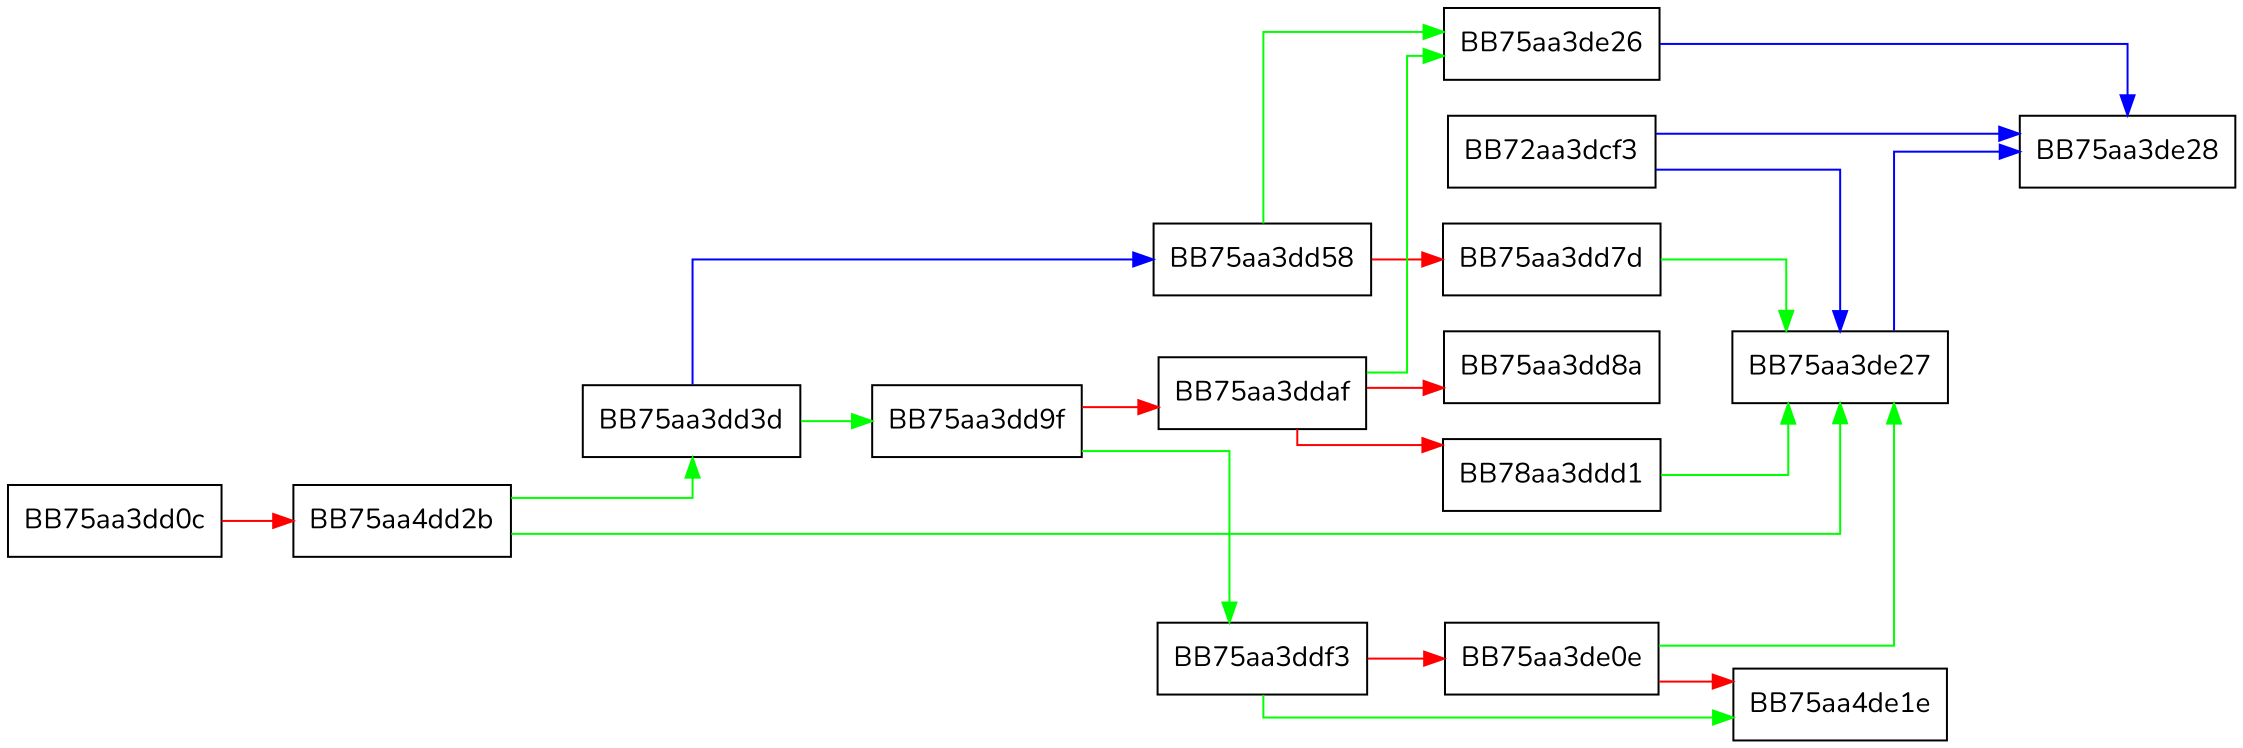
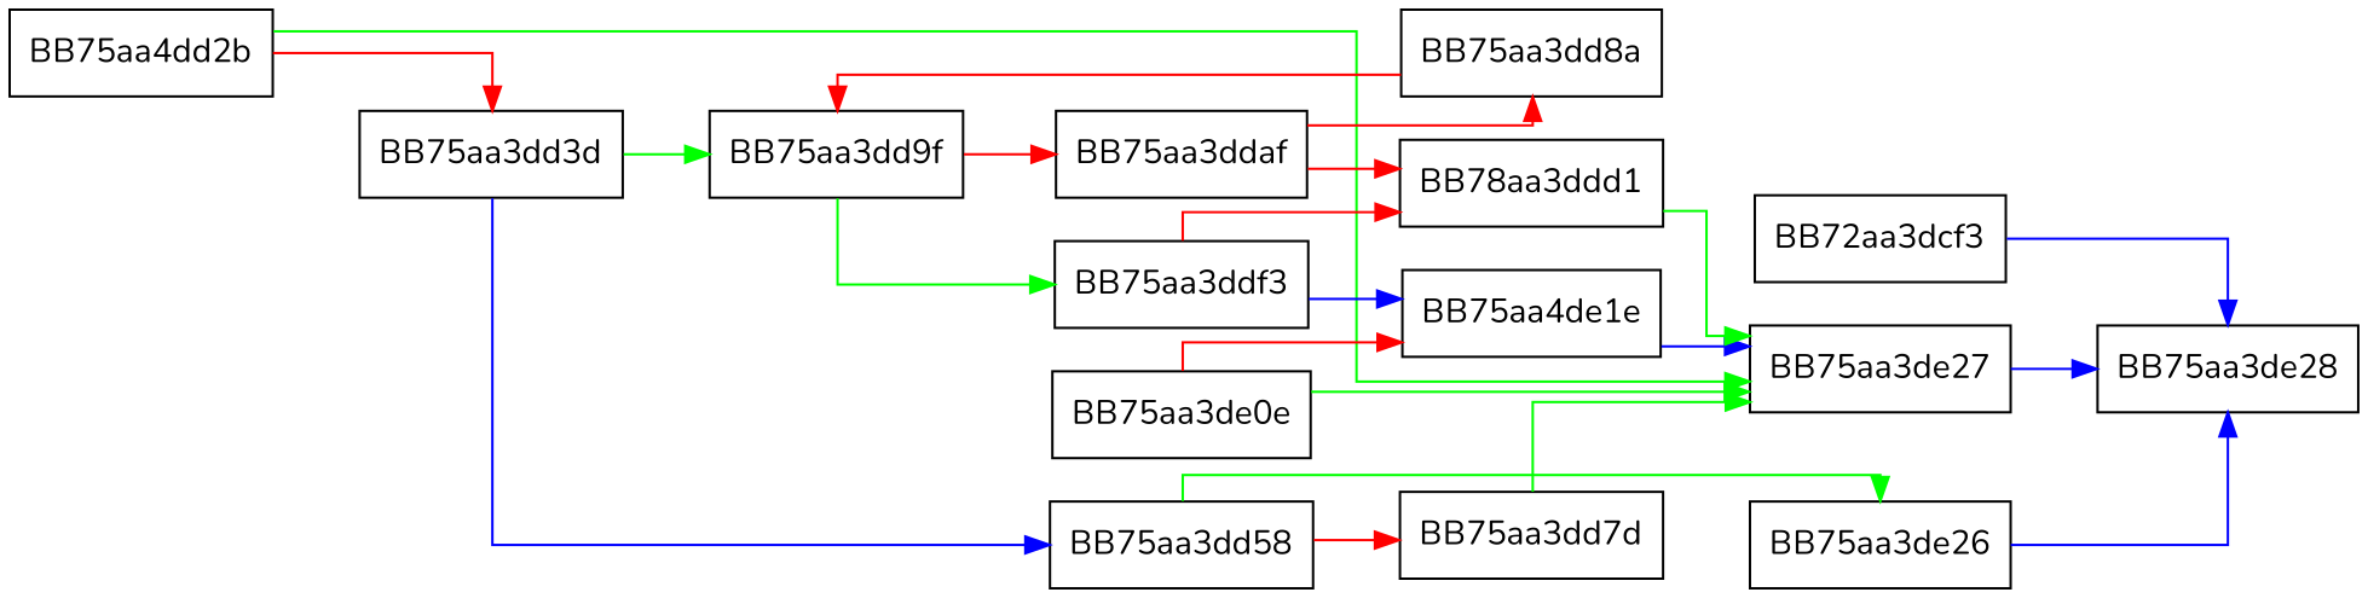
  digraph {
    fontname=Nunito
    rankdir=LR
    splines=ortho
    node [fontname=Nunito shape=box]
    edge [color=green fontname=Nunito]
    n1 [label=BB75aa4dd2b]
-   BB75aa3dd0c
    n3 [label=BB72aa3dcf3]
    BB75aa3de28
    BB75aa3de26
    n6 [label=BB75aa3de27]
    BB75aa3dd3d
    BB75aa3dd9f
    BB75aa3dd58
    n10 [label=BB75aa3ddf3]
    BB75aa3ddaf
    BB75aa3dd7d
    n13 [label=BB75aa4de1e]
    BB75aa3de0e
    BB75aa3dd8a
    n16 [label=BB78aa3ddd1]
    n1 -> n6
-   n1 -> BB75aa3dd3d
-   BB75aa3dd0c -> n1 [color=red]
+   n1 -> BB75aa3dd3d [color=red]
    n3 -> BB75aa3de28 [color=blue]
    BB75aa3de26 -> BB75aa3de28 [color=blue]
    n6 -> BB75aa3de28 [color=blue]
    BB75aa3dd3d -> BB75aa3dd9f
    BB75aa3dd3d -> BB75aa3dd58 [color=blue]
    BB75aa3dd9f -> n10
    BB75aa3dd9f -> BB75aa3ddaf [color=red]
    BB75aa3dd58 -> BB75aa3de26
    BB75aa3dd58 -> BB75aa3dd7d [color=red]
-   n10 -> n13
-   n10 -> BB75aa3de0e [color=red]
-   BB75aa3ddaf -> BB75aa3de26
+   n10 -> n13 [color=blue]
+   n10 -> n16 [color=red]
    BB75aa3ddaf -> BB75aa3dd8a [color=red]
    BB75aa3ddaf -> n16 [color=red]
    BB75aa3dd7d -> n6
-   n3 -> n6 [color=blue]
+   n13 -> n6 [color=blue]
    BB75aa3de0e -> n6
    BB75aa3de0e -> n13 [color=red]
+   BB75aa3dd8a -> BB75aa3dd9f [color=red]
    n16 -> n6
  }
